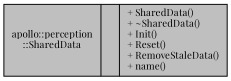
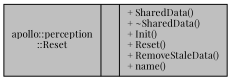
  digraph {
    rankdir=LR
    fontname="Playfair Display"
-   n1 [color=black fillcolor=grey75 fontcolor=black fontname="Playfair Display" fontsize=10 height=0.2 label="{apollo::perception\l::SharedData\n||+ SharedData()\l+ ~SharedData()\l+ Init()\l+ Reset()\l+ RemoveStaleData()\l+ name()\l}" shape=record style=filled width=0.4]
+   n1 [color=black fillcolor=grey75 fontcolor=black fontname="Playfair Display" fontsize=10 height=0.2 label="{apollo::perception\l::Reset\n||+ SharedData()\l+ ~SharedData()\l+ Init()\l+ Reset()\l+ RemoveStaleData()\l+ name()\l}" shape=record style=filled width=0.4]
  }
